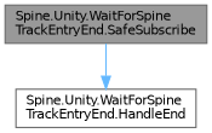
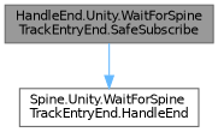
  digraph {
    rankdir=TB
    node [fontname=Helvetica fontsize=10 shape=box style=filled]
-   n1 [color=gray40 fillcolor=grey60 fontcolor=black height=0.2 label="Spine.Unity.WaitForSpine\lTrackEntryEnd.SafeSubscribe" width=0.4]
+   n1 [color=gray40 fillcolor=grey60 fontcolor=black height=0.2 label="HandleEnd.Unity.WaitForSpine\lTrackEntryEnd.SafeSubscribe" width=0.4]
    n2 [color=grey40 fillcolor=white height=0.2 label="Spine.Unity.WaitForSpine\lTrackEntryEnd.HandleEnd" width=0.4]
    n1 -> n2 [color=steelblue1 fontname=Helvetica fontsize=10 labelfontname=Helvetica labelfontsize=10 style=solid]
  }
